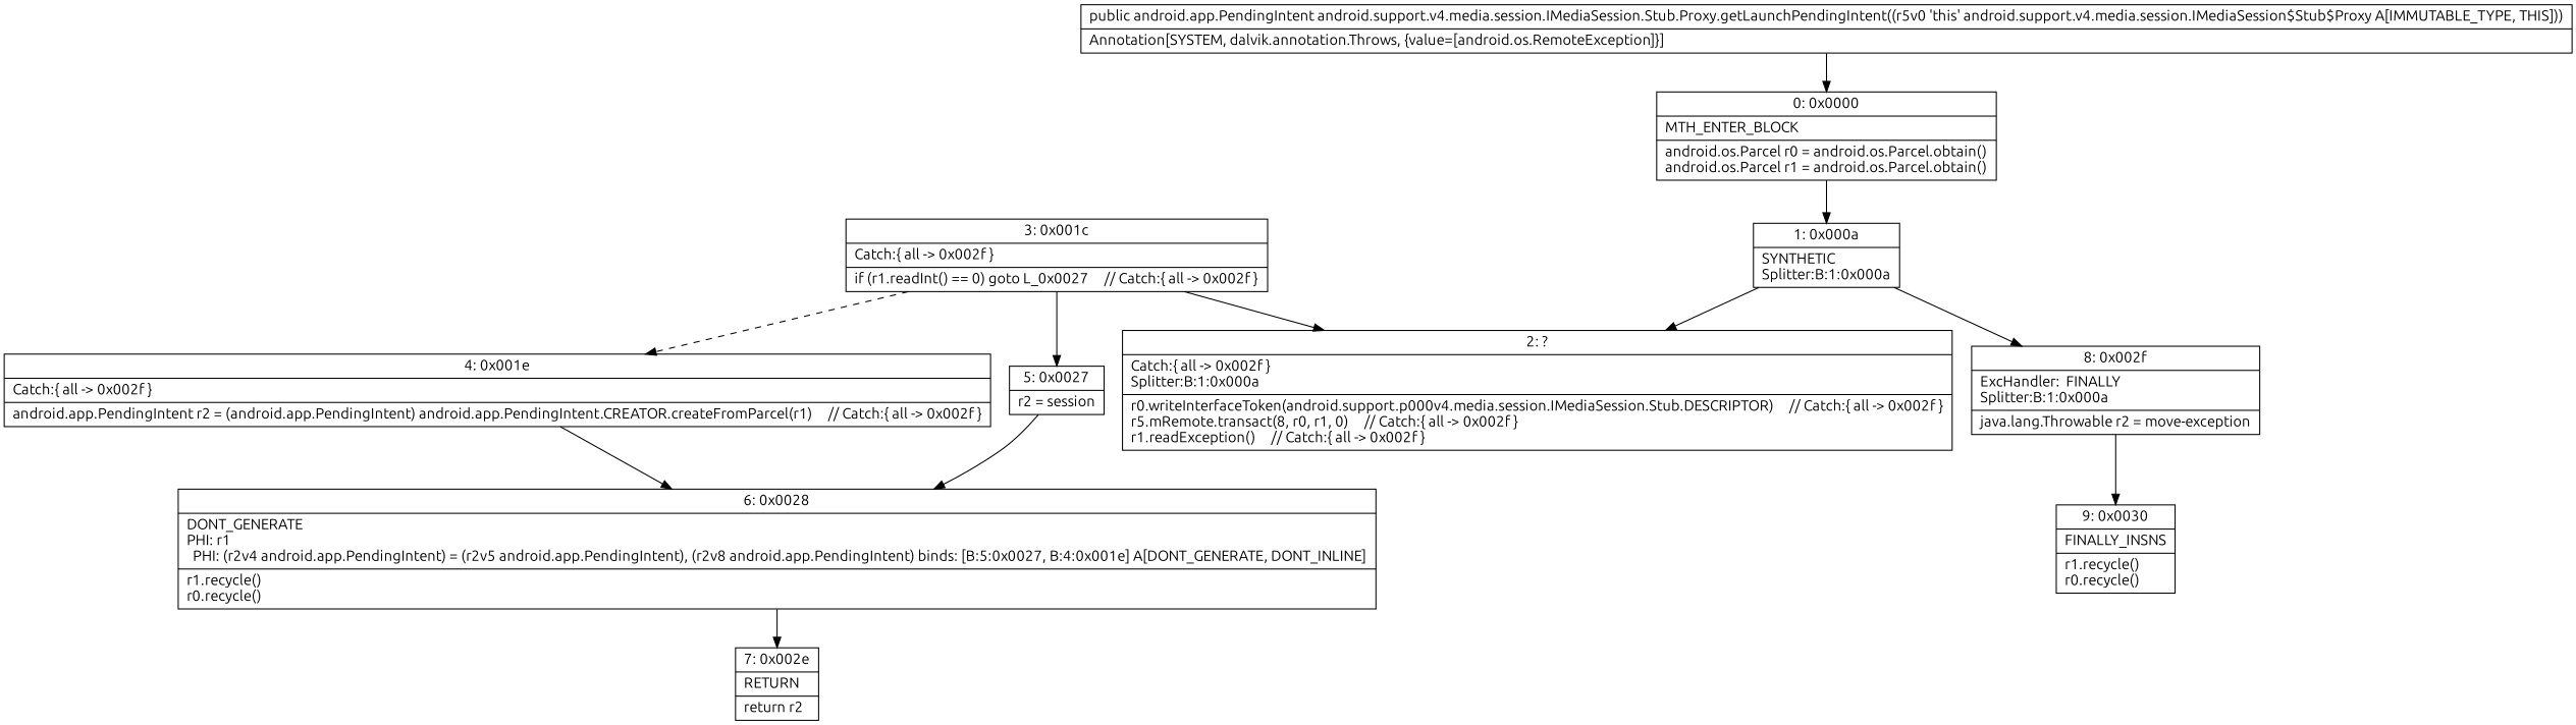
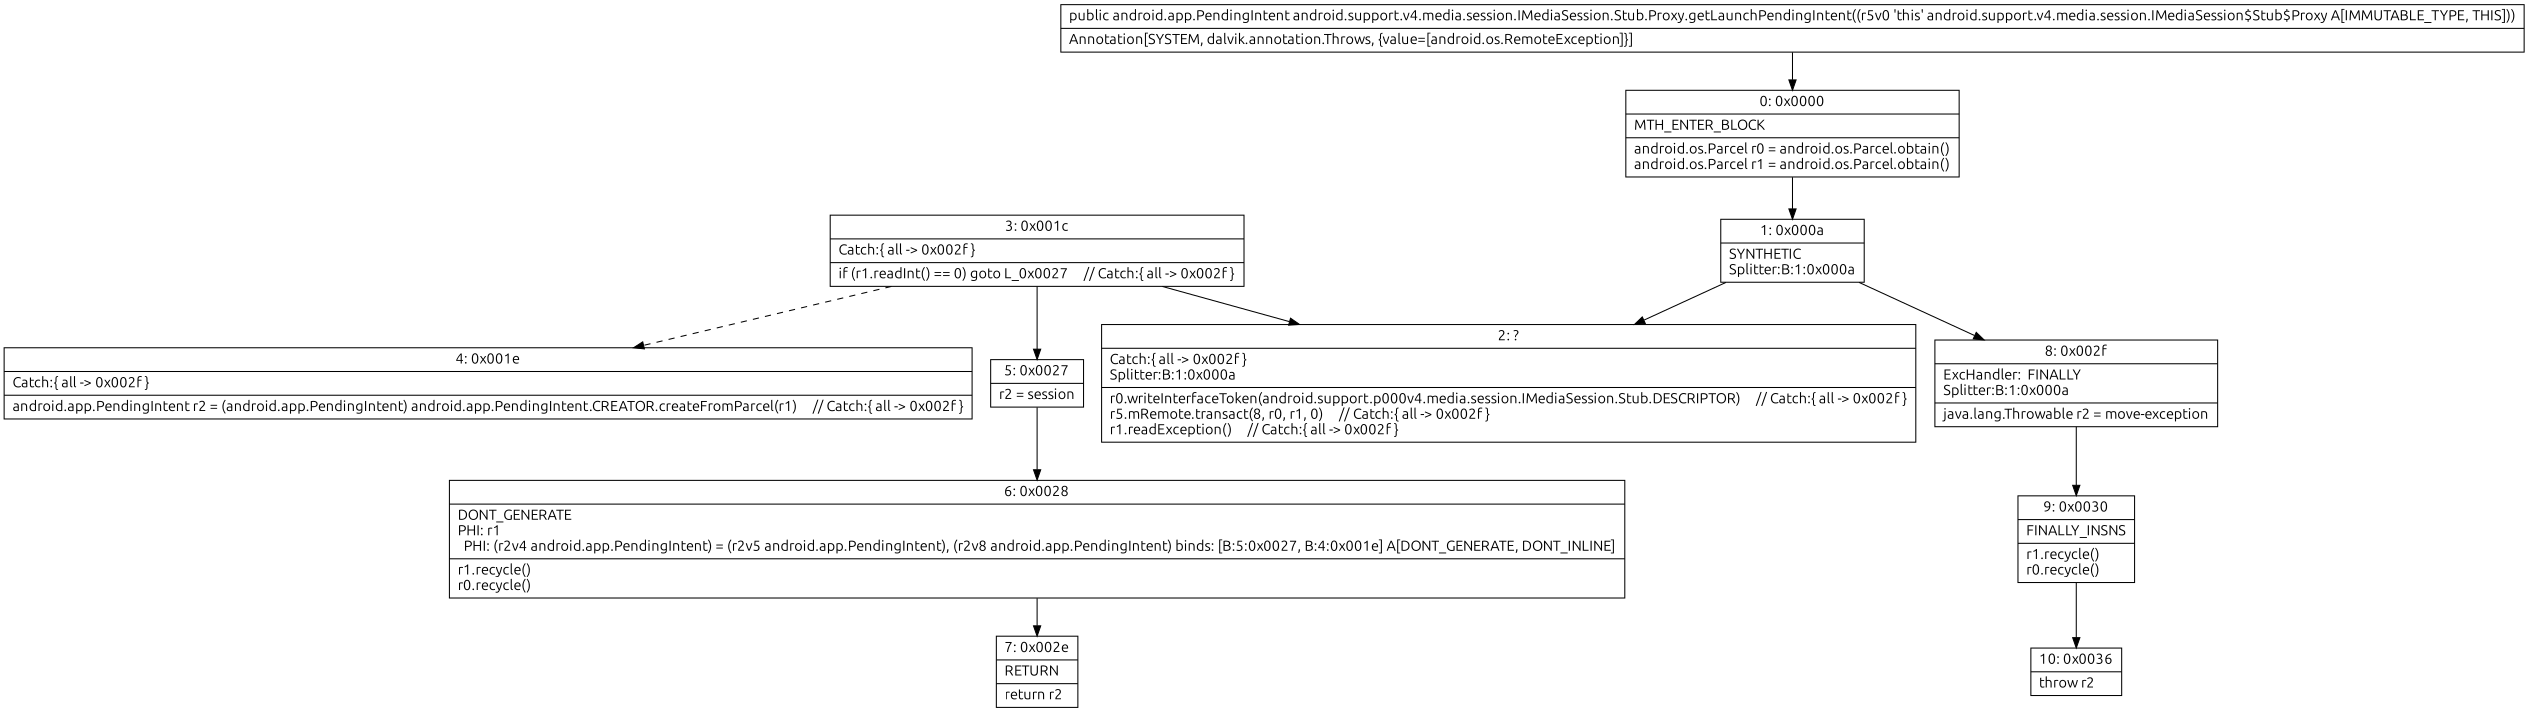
  digraph {
    fontname=Ubuntu
    node [fontname=Ubuntu shape=record]
    edge [fontname=Ubuntu]
    n1 [label="{0\:\ 0x0000|MTH_ENTER_BLOCK\l|android.os.Parcel r0 = android.os.Parcel.obtain()\landroid.os.Parcel r1 = android.os.Parcel.obtain()\l}"]
    n2 [label="{1\:\ 0x000a|SYNTHETIC\lSplitter:B:1:0x000a\l}"]
    n3 [label="{2\:\ ?|Catch:\{ all \-\> 0x002f \}\lSplitter:B:1:0x000a\l|r0.writeInterfaceToken(android.support.p000v4.media.session.IMediaSession.Stub.DESCRIPTOR)     \/\/ Catch:\{ all \-\> 0x002f \}\lr5.mRemote.transact(8, r0, r1, 0)     \/\/ Catch:\{ all \-\> 0x002f \}\lr1.readException()     \/\/ Catch:\{ all \-\> 0x002f \}\l}"]
    n4 [label="{8\:\ 0x002f|ExcHandler:  FINALLY\lSplitter:B:1:0x000a\l|java.lang.Throwable r2 = move\-exception\l}"]
    n5 [label="{9\:\ 0x0030|FINALLY_INSNS\l|r1.recycle()\lr0.recycle()\l}"]
    n6 [label="{3\:\ 0x001c|Catch:\{ all \-\> 0x002f \}\l|if (r1.readInt() == 0) goto L_0x0027     \/\/ Catch:\{ all \-\> 0x002f \}\l}"]
    n7 [label="{4\:\ 0x001e|Catch:\{ all \-\> 0x002f \}\l|android.app.PendingIntent r2 = (android.app.PendingIntent) android.app.PendingIntent.CREATOR.createFromParcel(r1)     \/\/ Catch:\{ all \-\> 0x002f \}\l}"]
    n8 [label="{5\:\ 0x0027|r2 = session\l}"]
    n9 [label="{6\:\ 0x0028|DONT_GENERATE\lPHI: r1 \l  PHI: (r2v4 android.app.PendingIntent) = (r2v5 android.app.PendingIntent), (r2v8 android.app.PendingIntent) binds: [B:5:0x0027, B:4:0x001e] A[DONT_GENERATE, DONT_INLINE]\l|r1.recycle()\lr0.recycle()\l}"]
    n10 [label="{7\:\ 0x002e|RETURN\l|return r2\l}"]
+   n11 [label="{10\:\ 0x0036|throw r2\l}"]
    n12 [label="{public android.app.PendingIntent android.support.v4.media.session.IMediaSession.Stub.Proxy.getLaunchPendingIntent((r5v0 'this' android.support.v4.media.session.IMediaSession$Stub$Proxy A[IMMUTABLE_TYPE, THIS]))  | Annotation[SYSTEM, dalvik.annotation.Throws, \{value=[android.os.RemoteException]\}]\l}"]
    n1 -> n2
    n2 -> n3
    n2 -> n4
    n4 -> n5
+   n5 -> n11
    n6 -> n3
    n6 -> n7 [style=dashed]
    n6 -> n8
-   n7 -> n9
    n8 -> n9
    n9 -> n10
    n12 -> n1
  }
